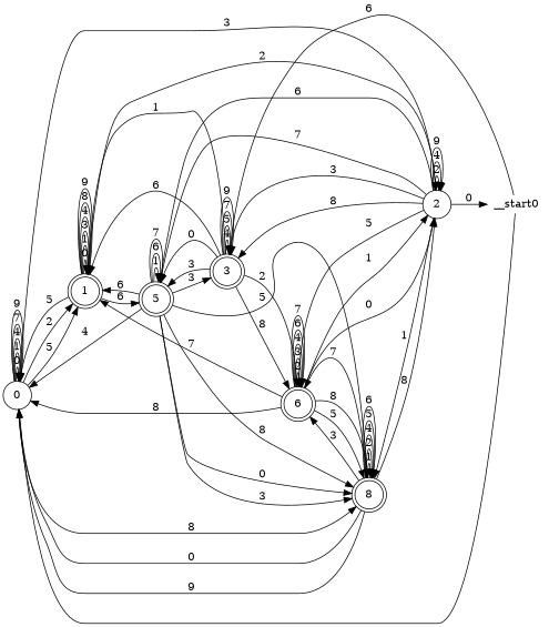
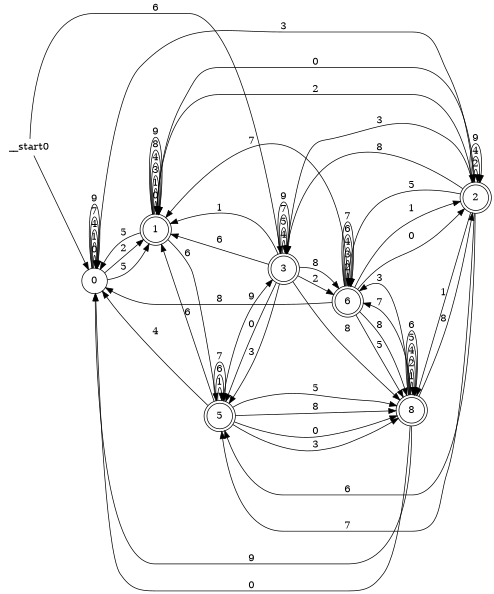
  digraph {
    rankdir=LR
    node [shape=doublecircle]
    n1 [label=0 shape=circle]
    n2 [label=1]
-   n3 [label=2 shape=circle]
+   n3 [label=2]
    n4 [label=8]
    n5 [label=5]
    n6 [label=3]
    n7 [label=6]
    __start0 [height=0 shape=none width=0]
    n1 -> n1 [label=0]
    n1 -> n1 [label=1]
    n1 -> n1 [label=4]
    n1 -> n1 [label=7]
    n1 -> n1 [label=9]
    n1 -> n2 [label=2]
    n1 -> n2 [label=5]
    n1 -> n3 [label=3]
-   n1 -> n4 [label=8]
+   n6 -> n4 [label=8]
    n2 -> n1 [label=5]
    n2 -> n2 [label=0]
    n2 -> n2 [label=1]
    n2 -> n2 [label=3]
    n2 -> n2 [label=4]
    n2 -> n2 [label=8]
    n2 -> n2 [label=9]
    n2 -> n3 [label=2]
    n2 -> n5 [label=6]
-   n3 -> __start0 [label=0]
+   n3 -> n2 [label=0]
    n3 -> n3 [label=2]
    n3 -> n3 [label=4]
    n3 -> n3 [label=9]
    n3 -> n4 [label=1]
    n3 -> n5 [label=6]
    n3 -> n5 [label=7]
    n3 -> n6 [label=3]
    n3 -> n6 [label=8]
    n3 -> n7 [label=5]
    n4 -> n1 [label=0]
    n4 -> n1 [label=9]
    n4 -> n3 [label=8]
    n4 -> n4 [label=1]
    n4 -> n4 [label=2]
    n4 -> n4 [label=4]
    n4 -> n4 [label=5]
    n4 -> n4 [label=6]
    n4 -> n7 [label=3]
    n4 -> n7 [label=7]
    n5 -> n1 [label=4]
    n5 -> n2 [label=6]
    n5 -> n4 [label=0]
    n5 -> n4 [label=3]
    n5 -> n4 [label=5]
    n5 -> n4 [label=8]
    n5 -> n5 [label=1]
    n5 -> n5 [label=6]
    n5 -> n5 [label=7]
-   n5 -> n6 [label=3]
+   n5 -> n6 [label=9]
    n6 -> n2 [label=1]
    n6 -> n2 [label=6]
    n6 -> n5 [label=0]
    n6 -> n5 [label=3]
    n6 -> n6 [label=4]
    n6 -> n6 [label=5]
    n6 -> n6 [label=7]
    n6 -> n6 [label=9]
    n6 -> n7 [label=2]
    n6 -> n7 [label=8]
    n7 -> n1 [label=8]
    n7 -> n2 [label=7]
    n7 -> n3 [label=0]
    n7 -> n3 [label=1]
    n7 -> n4 [label=5]
    n7 -> n4 [label=8]
    n7 -> n7 [label=2]
    n7 -> n7 [label=3]
    n7 -> n7 [label=4]
    n7 -> n7 [label=6]
    n7 -> n7 [label=7]
    __start0 -> n1
    __start0 -> n6 [label=6]
  }
